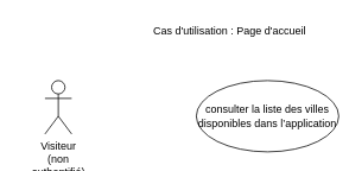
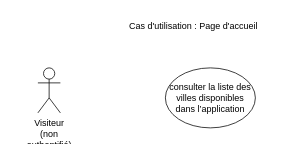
  <mxCell id="0" />
  <mxCell id="1" parent="0" />
  <mxCell id="2" value="Cas d'utilisation : Page d'accueil" style="text;whiteSpace=wrap;html=1;" vertex="1" parent="1"><mxGeometry x="140" y="20" width="200" height="40" as="geometry" /></mxCell>
  <mxCell id="3" value="&lt;span style=&quot;text-align: left; text-wrap-mode: wrap;&quot;&gt;Visiteur (non authentifié)&lt;/span&gt;" style="shape=umlActor;verticalLabelPosition=bottom;verticalAlign=top;html=1;outlineConnect=0;" vertex="1" parent="1"><mxGeometry x="20" y="90" width="30" height="60" as="geometry" /></mxCell>
- <mxCell id="4" value="consulter la liste des villes disponibles dans l’application" style="ellipse;whiteSpace=wrap;html=1;" vertex="1" parent="1"><mxGeometry x="190" y="90" width="160" height="80" as="geometry" /></mxCell>
+ <mxCell id="4" value="consulter la liste des villes disponibles dans l’application" style="ellipse;whiteSpace=wrap;html=1;" vertex="1" parent="1"><mxGeometry x="190" y="90" width="120" height="80" as="geometry" /></mxCell>
